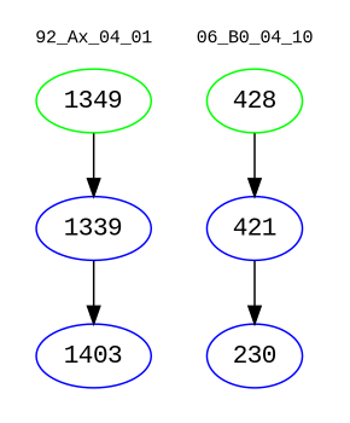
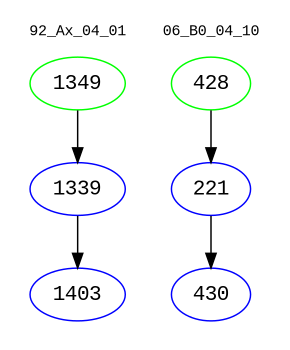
  digraph {
    fontname="Liberation Mono"
    node [color=blue fontname="Liberation Mono"]
    edge [color=black fontname="Liberation Mono"]
    n1 [color=green label=1349]
    n2 [label=1339]
    n3 [label=1403]
    n4 [color=green label=428]
-   n5 [label=421]
-   n6 [label=230]
+   n5 [label=221]
+   n6 [label=430]
    subgraph cluster_1 {
      color=white
      fontsize=10
      label="92_Ax_04_01"
      n1
      n2
      n3
    }
    subgraph cluster_2 {
      color=white
      fontsize=10
      label="06_B0_04_10"
      n4
      n5
      n6
    }
    n1 -> n2
    n2 -> n3
    n4 -> n5
    n5 -> n6
  }
